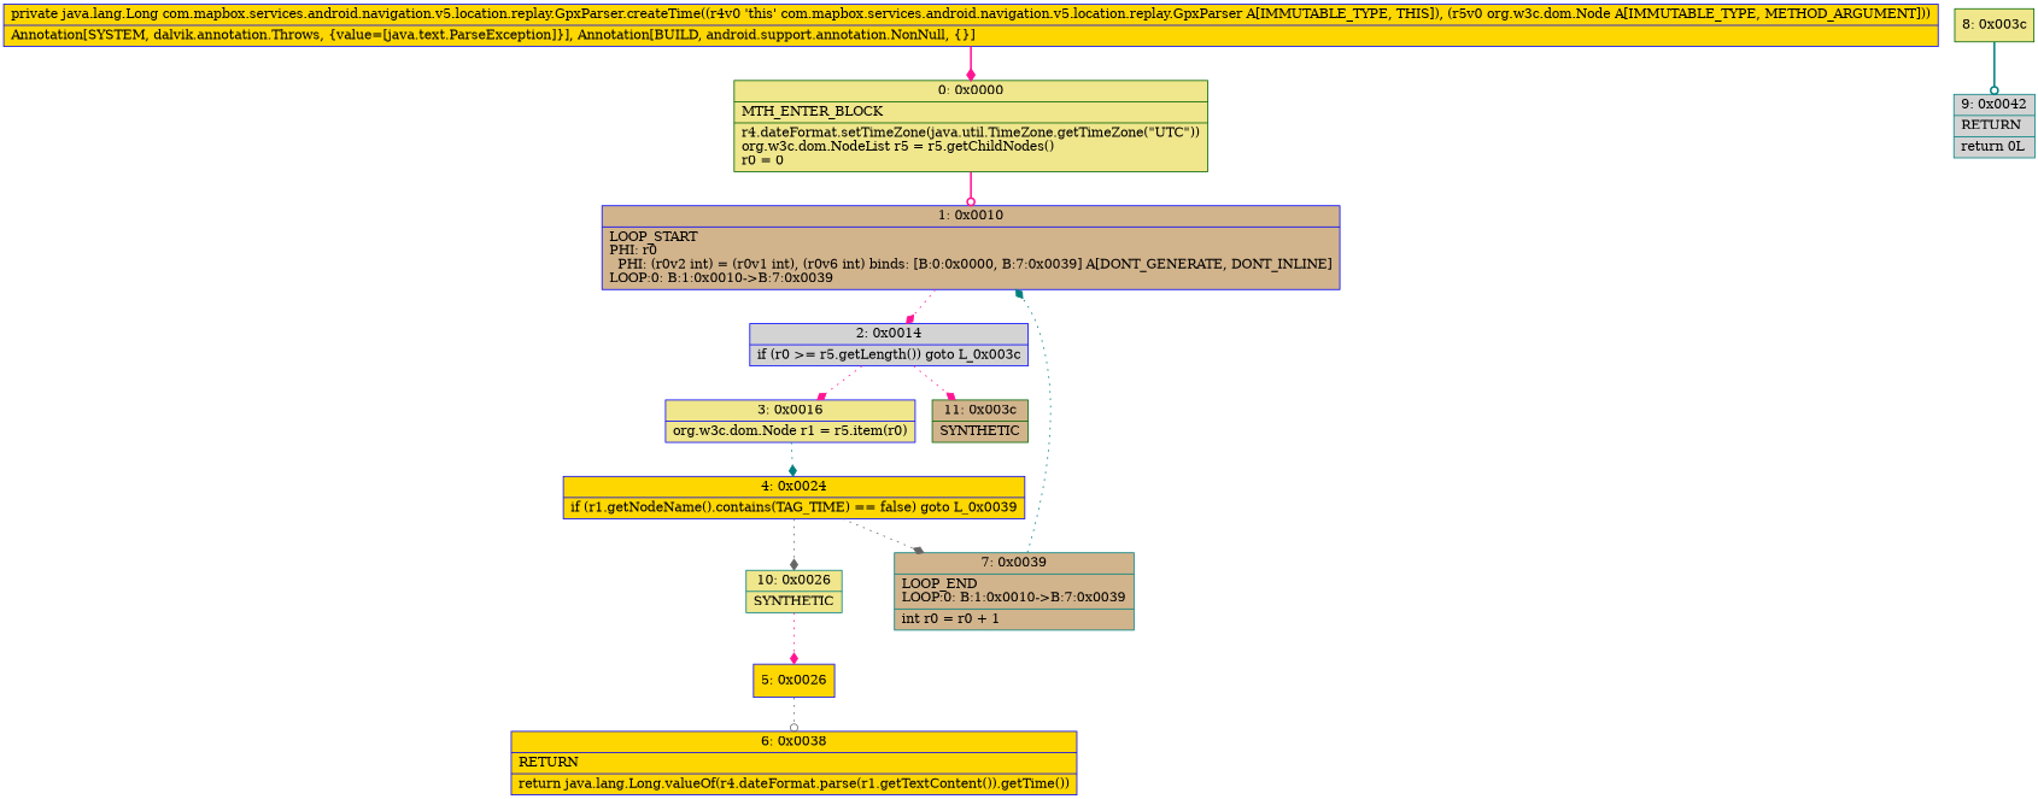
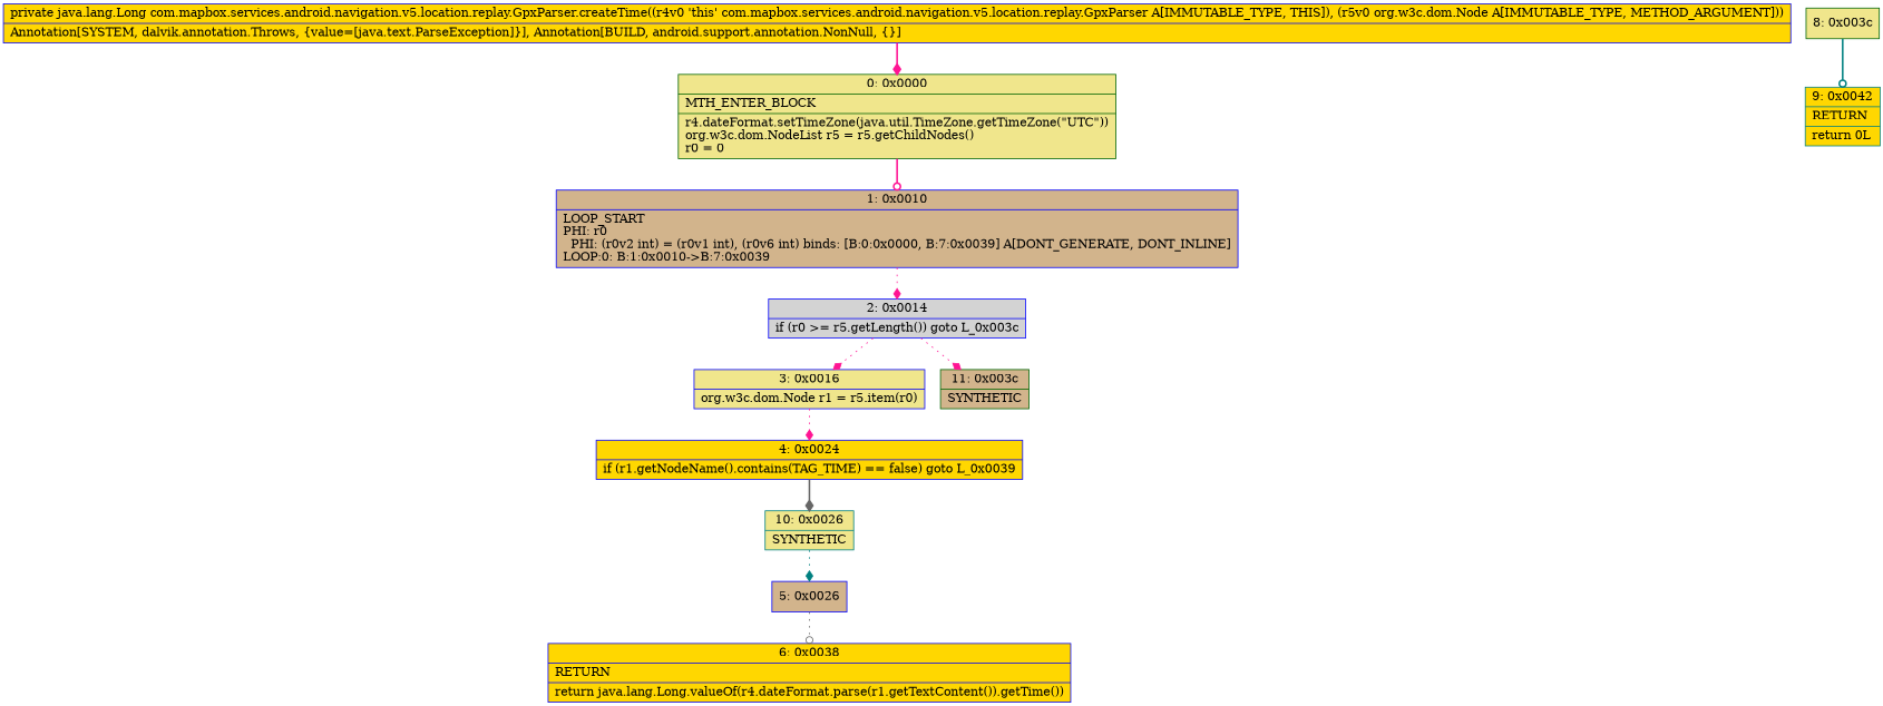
  digraph {
    node [color=blue fillcolor=khaki shape=record style=filled]
    edge [arrowhead=diamond color=deeppink style=dotted]
    n1 [color=darkgreen label="{0\:\ 0x0000|MTH_ENTER_BLOCK\l|r4.dateFormat.setTimeZone(java.util.TimeZone.getTimeZone(\"UTC\"))\lorg.w3c.dom.NodeList r5 = r5.getChildNodes()\lr0 = 0\l}"]
    n2 [fillcolor=tan label="{1\:\ 0x0010|LOOP_START\lPHI: r0 \l  PHI: (r0v2 int) = (r0v1 int), (r0v6 int) binds: [B:0:0x0000, B:7:0x0039] A[DONT_GENERATE, DONT_INLINE]\lLOOP:0: B:1:0x0010\-\>B:7:0x0039\l}"]
    n3 [fillcolor=lightgrey label="{2\:\ 0x0014|if (r0 \>= r5.getLength()) goto L_0x003c\l}"]
    n4 [label="{3\:\ 0x0016|org.w3c.dom.Node r1 = r5.item(r0)\l}"]
    n5 [color=darkgreen fillcolor=tan label="{11\:\ 0x003c|SYNTHETIC\l}"]
    n6 [fillcolor=gold label="{4\:\ 0x0024|if (r1.getNodeName().contains(TAG_TIME) == false) goto L_0x0039\l}"]
-   n7 [color=teal fillcolor=tan label="{7\:\ 0x0039|LOOP_END\lLOOP:0: B:1:0x0010\-\>B:7:0x0039\l|int r0 = r0 + 1\l}"]
    n8 [color=teal label="{10\:\ 0x0026|SYNTHETIC\l}"]
-   n9 [fillcolor=gold label="{5\:\ 0x0026}"]
+   n9 [fillcolor=tan label="{5\:\ 0x0026}"]
    n10 [fillcolor=gold label="{6\:\ 0x0038|RETURN\l|return java.lang.Long.valueOf(r4.dateFormat.parse(r1.getTextContent()).getTime())\l}"]
    n11 [color=darkgreen label="{8\:\ 0x003c}"]
-   n12 [color=teal fillcolor=lightgrey label="{9\:\ 0x0042|RETURN\l|return 0L\l}"]
+   n12 [color=teal fillcolor=gold label="{9\:\ 0x0042|RETURN\l|return 0L\l}"]
    n13 [fillcolor=gold label="{private java.lang.Long com.mapbox.services.android.navigation.v5.location.replay.GpxParser.createTime((r4v0 'this' com.mapbox.services.android.navigation.v5.location.replay.GpxParser A[IMMUTABLE_TYPE, THIS]), (r5v0 org.w3c.dom.Node A[IMMUTABLE_TYPE, METHOD_ARGUMENT]))  | Annotation[SYSTEM, dalvik.annotation.Throws, \{value=[java.text.ParseException]\}], Annotation[BUILD, android.support.annotation.NonNull, \{\}]\l}"]
    n1 -> n2 [arrowhead=odot style=bold]
    n2 -> n3
    n3 -> n4
    n3 -> n5
-   n4 -> n6 [color=teal]
-   n6 -> n7 [color=gray40]
-   n6 -> n8 [color=gray40]
-   n7 -> n2 [color=teal]
-   n8 -> n9
+   n4 -> n6
+   n6 -> n8 [color=gray40 style=bold]
+   n8 -> n9 [color=teal]
    n9 -> n10 [arrowhead=odot color=gray40]
    n11 -> n12 [arrowhead=odot color=teal style=bold]
    n13 -> n1 [style=bold]
  }
